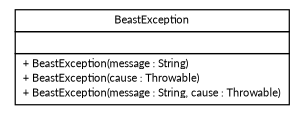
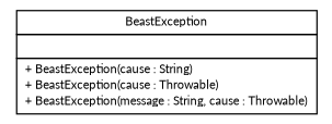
  digraph {
    nodesep=0.25
    ranksep=0.5
    fontname=Lato
-   n1 [fontcolor=black fontname=Lato fontsize=9.0 label=<<table title="es.upm.dit.gsi.beast.exception.BeastException" border="0" cellborder="1" cellspacing="0" cellpadding="2" port="p" href="./BeastException.html"> 		<tr><td><table border="0" cellspacing="0" cellpadding="1"> <tr><td align="center" balign="center"> BeastException </td></tr> 		</table></td></tr> 		<tr><td><table border="0" cellspacing="0" cellpadding="1"> <tr><td align="left" balign="left">  </td></tr> 		</table></td></tr> 		<tr><td><table border="0" cellspacing="0" cellpadding="1"> <tr><td align="left" balign="left"> + BeastException(message : String) </td></tr> <tr><td align="left" balign="left"> + BeastException(cause : Throwable) </td></tr> <tr><td align="left" balign="left"> + BeastException(message : String, cause : Throwable) </td></tr> 		</table></td></tr> 		</table>> shape=plaintext]
+   n1 [fontcolor=black fontname=Lato fontsize=9.0 label=<<table title="es.upm.dit.gsi.beast.exception.BeastException" border="0" cellborder="1" cellspacing="0" cellpadding="2" port="p" href="./BeastException.html"> 		<tr><td><table border="0" cellspacing="0" cellpadding="1"> <tr><td align="center" balign="center"> BeastException </td></tr> 		</table></td></tr> 		<tr><td><table border="0" cellspacing="0" cellpadding="1"> <tr><td align="left" balign="left">  </td></tr> 		</table></td></tr> 		<tr><td><table border="0" cellspacing="0" cellpadding="1"> <tr><td align="left" balign="left"> + BeastException(cause : String) </td></tr> <tr><td align="left" balign="left"> + BeastException(cause : Throwable) </td></tr> <tr><td align="left" balign="left"> + BeastException(message : String, cause : Throwable) </td></tr> 		</table></td></tr> 		</table>> shape=plaintext]
  }
